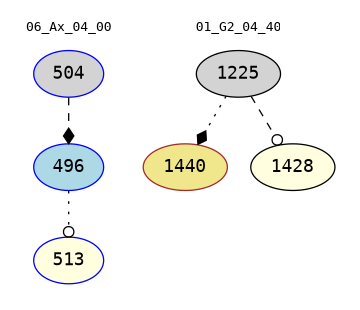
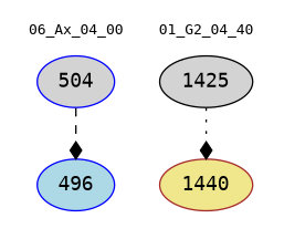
  digraph {
    fontname="DejaVu Sans Mono"
    node [color=blue fillcolor=lightgrey fontname="DejaVu Sans Mono" style=filled]
    edge [arrowhead=diamond color=black fontname="DejaVu Sans Mono" style=dashed]
    n1 [label=504]
    n2 [fillcolor=lightblue label=496]
-   n3 [fillcolor=lightyellow label=513]
    n4 [color=brown fillcolor=khaki label=1440]
-   n5 [color=black label=1225]
-   n6 [color=black fillcolor=lightyellow label=1428]
+   n5 [color=black label=1425]
    subgraph cluster_1 {
      color=white
      fontsize=10
      label="06_Ax_04_00"
      n1
      n2
-     n3
    }
    subgraph cluster_2 {
      color=white
      fontsize=10
      label="01_G2_04_40"
      n4
      n5
-     n6
    }
    n1 -> n2
-   n2 -> n3 [arrowhead=odot style=dotted]
    n5 -> n4 [style=dotted]
-   n5 -> n6 [arrowhead=odot]
  }
